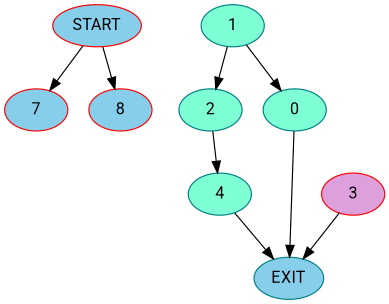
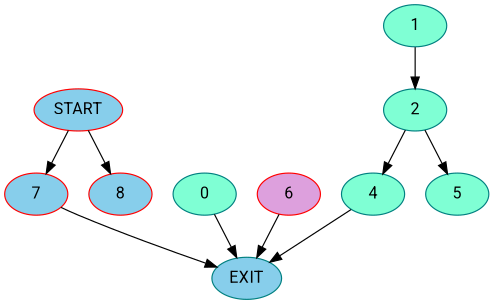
  digraph {
    fontname=Roboto
    node [color=teal fillcolor=aquamarine fontname=Roboto style=filled]
    edge [fontname=Roboto]
    n1 [color=red fillcolor=skyblue label=START]
    7 [color=red fillcolor=skyblue]
    8 [color=red fillcolor=skyblue]
    1
    2
    n6 [label=0]
-   6 [color=red fillcolor=plum label=3]
+   6 [color=red fillcolor=plum]
    n8 [fillcolor=skyblue label=EXIT]
    4
+   5
    n1 -> 7
    n1 -> 8
+   7 -> n8
    1 -> 2
-   1 -> n6
    2 -> 4
+   2 -> 5
    n6 -> n8
    6 -> n8
    4 -> n8
  }
